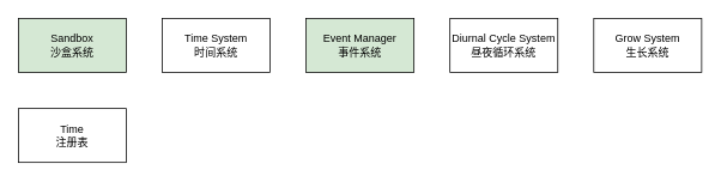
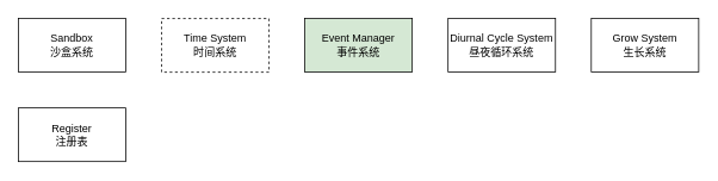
  <mxCell id="0" />
  <mxCell id="1" parent="0" />
- <mxCell id="2" value="Sandbox&lt;br&gt;沙盒系统" style="rounded=0;whiteSpace=wrap;html=1;fillColor=#d5e8d4;" vertex="1" parent="1"><mxGeometry x="20" y="20" width="120" height="60" as="geometry" /></mxCell>
- <mxCell id="3" value="Time System&lt;br&gt;时间系统" style="rounded=0;whiteSpace=wrap;html=1;" vertex="1" parent="1"><mxGeometry x="180" y="20" width="120" height="60" as="geometry" /></mxCell>
+ <mxCell id="2" value="Sandbox&lt;br&gt;沙盒系统" style="rounded=0;whiteSpace=wrap;html=1;" vertex="1" parent="1"><mxGeometry x="20" y="20" width="120" height="60" as="geometry" /></mxCell>
+ <mxCell id="3" value="Time System&lt;br&gt;时间系统" style="rounded=0;whiteSpace=wrap;html=1;dashed=1;" vertex="1" parent="1"><mxGeometry x="180" y="20" width="120" height="60" as="geometry" /></mxCell>
  <mxCell id="4" value="Event Manager&lt;br&gt;事件系统" style="rounded=0;whiteSpace=wrap;html=1;fillColor=#d5e8d4;" vertex="1" parent="1"><mxGeometry x="340" y="20" width="120" height="60" as="geometry" /></mxCell>
  <mxCell id="5" value="Diurnal Cycle System&lt;br&gt;昼夜循环系统" style="rounded=0;whiteSpace=wrap;html=1;" vertex="1" parent="1"><mxGeometry x="500" y="20" width="120" height="60" as="geometry" /></mxCell>
  <mxCell id="6" value="Grow System&lt;br&gt;生长系统" style="rounded=0;whiteSpace=wrap;html=1;" vertex="1" parent="1"><mxGeometry x="660" y="20" width="120" height="60" as="geometry" /></mxCell>
- <mxCell id="7" value="Time&lt;br&gt;注册表" style="rounded=0;whiteSpace=wrap;html=1;" vertex="1" parent="1"><mxGeometry x="20" y="120" width="120" height="60" as="geometry" /></mxCell>
+ <mxCell id="7" value="Register&lt;br&gt;注册表" style="rounded=0;whiteSpace=wrap;html=1;" vertex="1" parent="1"><mxGeometry x="20" y="120" width="120" height="60" as="geometry" /></mxCell>
